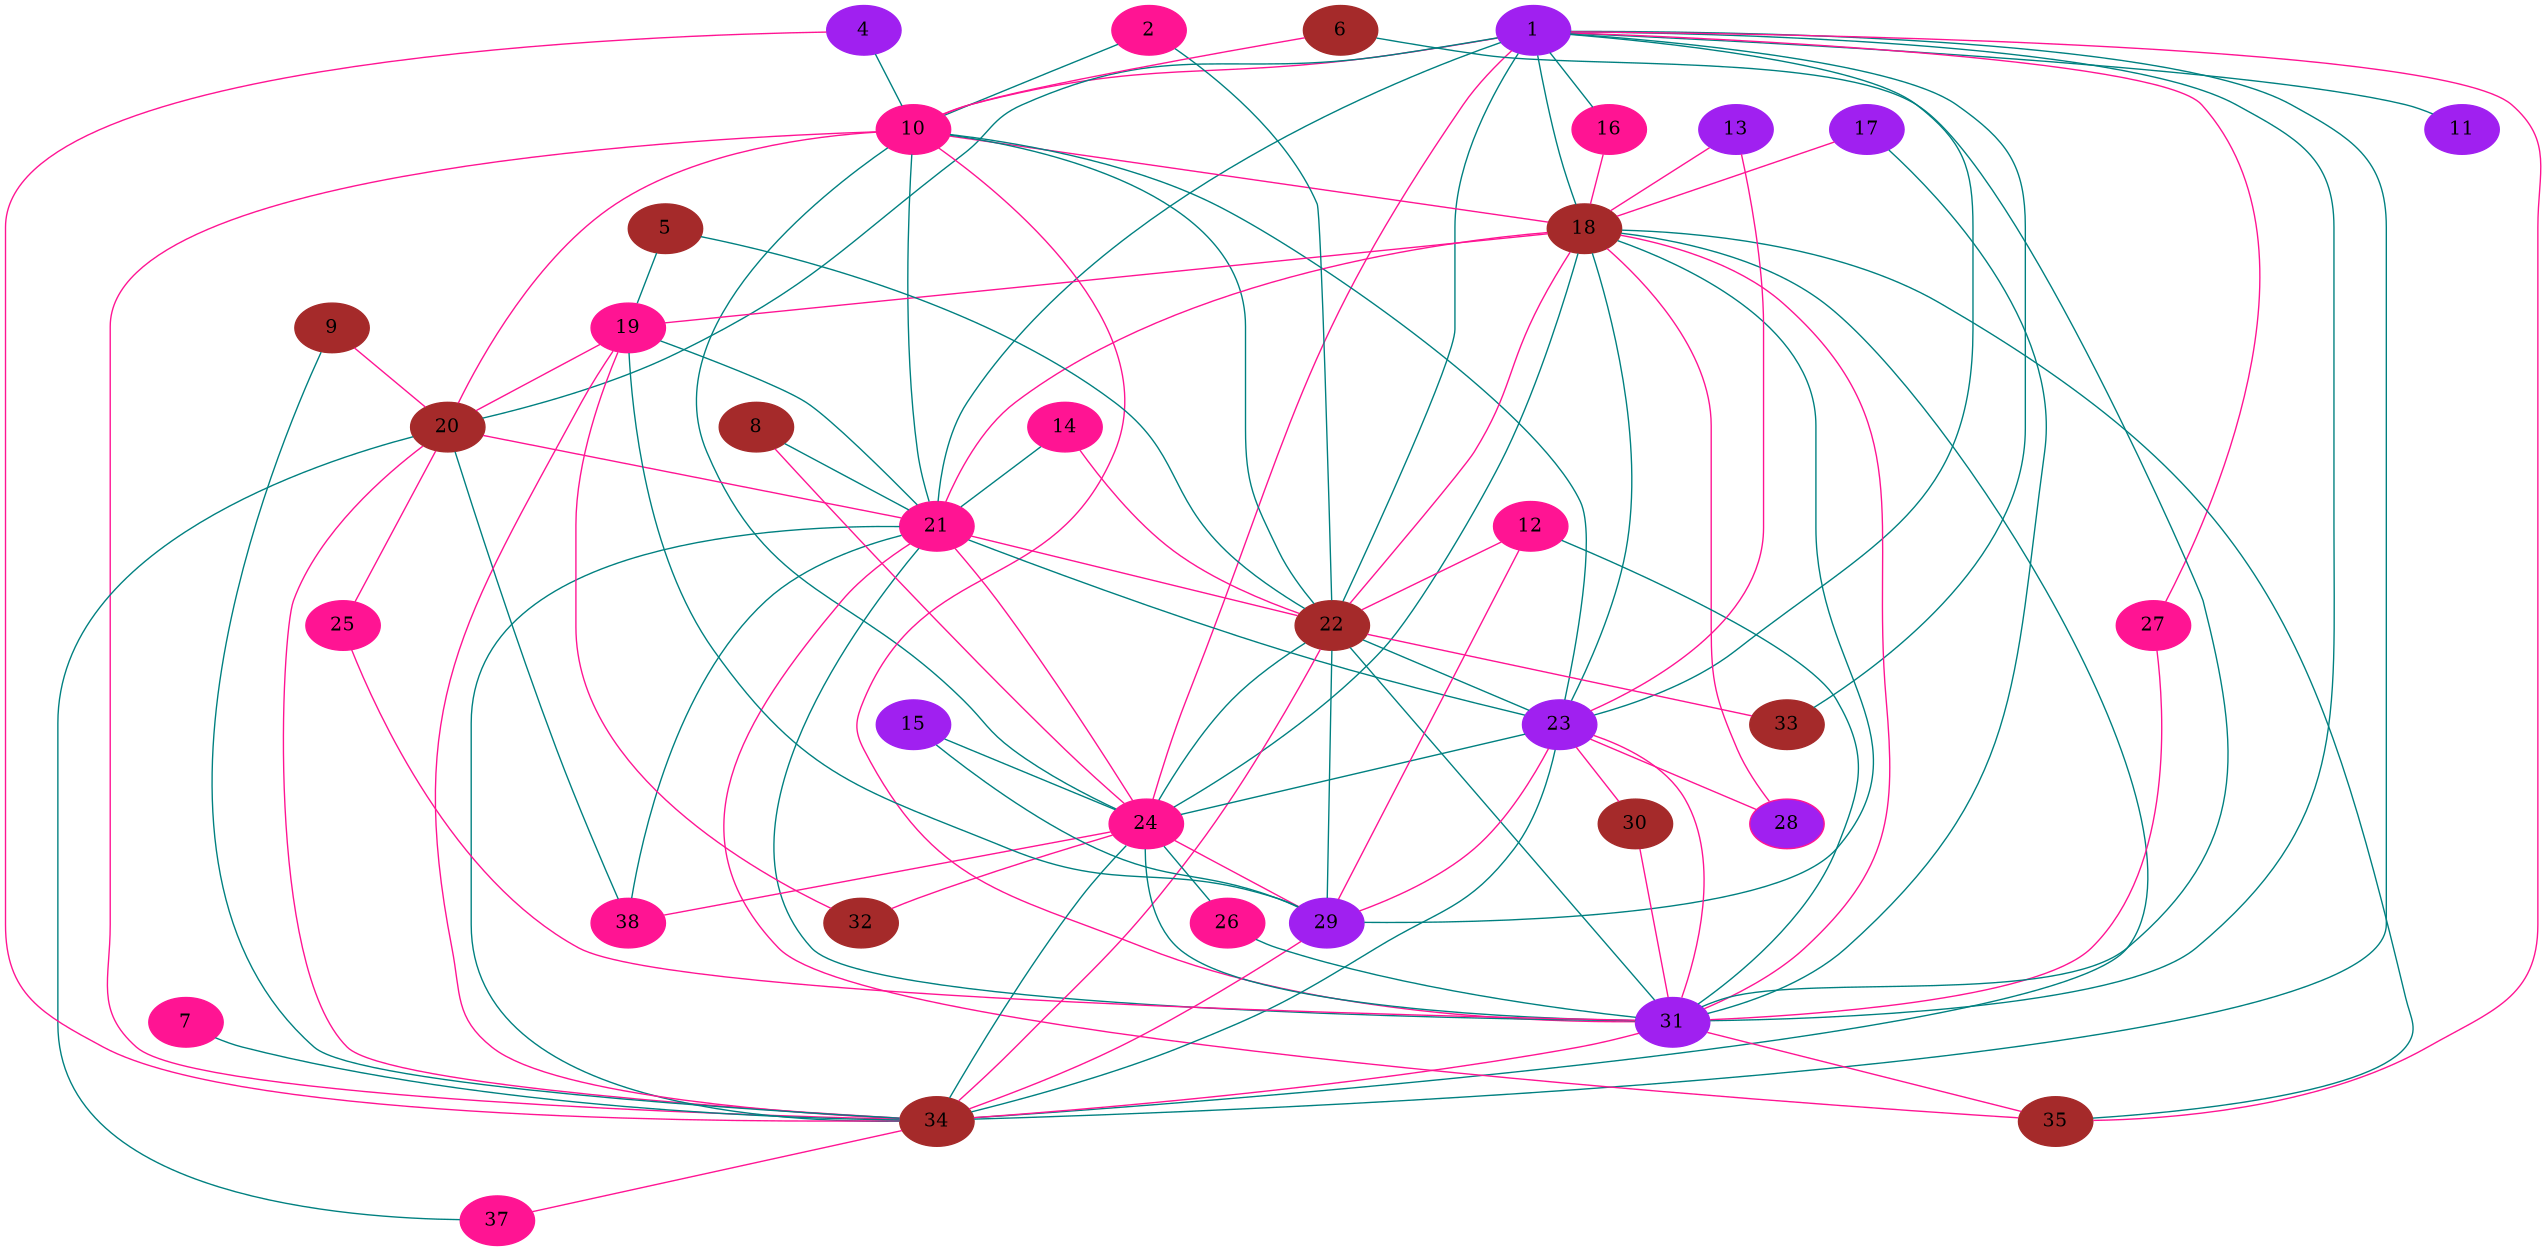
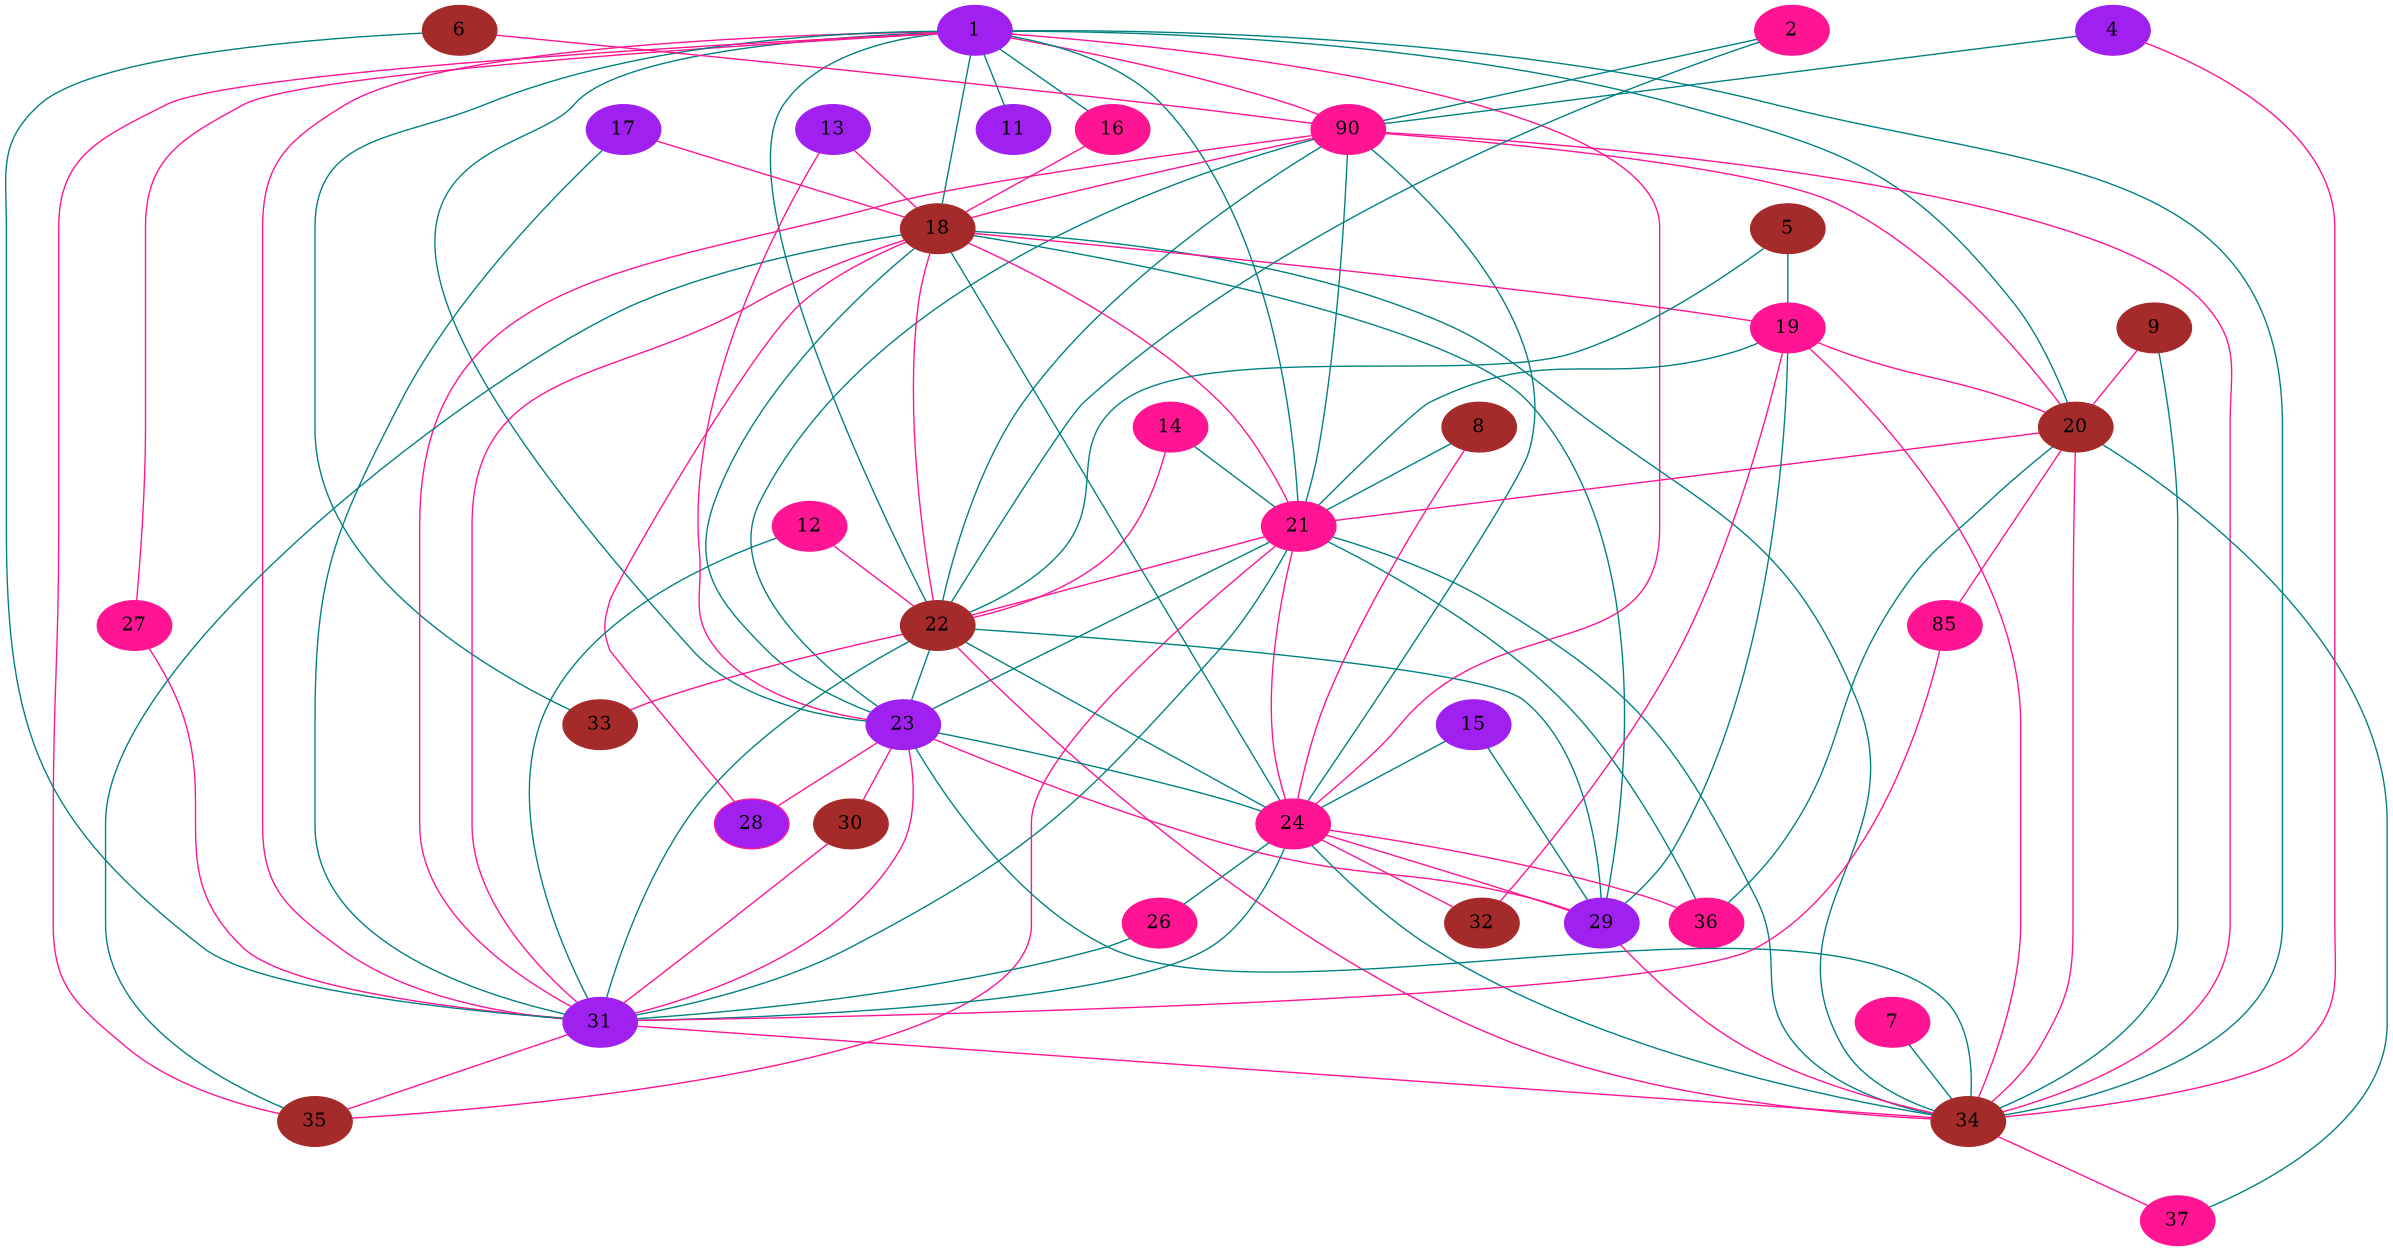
  graph {
    fontname="DejaVu Serif"
    node [color=deeppink fontname="DejaVu Serif" style=filled]
    edge [color=deeppink fontname="DejaVu Serif" weight=1.0]
    1 [color=purple]
-   10
+   10 [label=90]
    11 [color=purple]
    16
    18 [color=brown]
    20 [color=brown]
    21
    22 [color=brown]
    23 [color=purple]
    24
    27
    31 [color=purple]
    33 [color=brown]
    34 [color=brown]
    35 [color=brown]
    19
    29 [color=purple]
    28 [fillcolor=purple]
-   25
-   36 [label=38]
+   25 [label=85]
+   36
    37
    30 [color=brown]
    32 [color=brown]
    26
    2
    4 [color=purple]
    5 [color=brown]
    6 [color=brown]
    7
    8 [color=brown]
    9 [color=brown]
    12
    13 [color=purple]
    14
    15 [color=purple]
    17 [color=purple]
    1 -- 10 [weight=4.0]
    1 -- 11 [color=teal]
    1 -- 16 [color=teal]
    1 -- 18 [color=teal weight=2.0]
    1 -- 20 [color=teal]
    1 -- 21 [color=teal weight=2.0]
    1 -- 22 [color=teal weight=3.0]
    1 -- 23 [color=teal weight=2.0]
    1 -- 24 [weight=2.0]
    1 -- 27
-   1 -- 31 [color=teal weight=3.0]
+   1 -- 31 [weight=3.0]
    1 -- 33 [color=teal]
    1 -- 34 [color=teal weight=2.0]
    1 -- 35
    10 -- 18
    10 -- 20
    10 -- 21 [color=teal]
    10 -- 22 [color=teal weight=2.0]
    10 -- 23 [color=teal]
    10 -- 24 [color=teal]
    10 -- 31
    10 -- 34
    16 -- 18
    18 -- 21 [weight=2.0]
    18 -- 22
    18 -- 23 [color=teal]
    18 -- 24 [color=teal weight=2.0]
    18 -- 31
    18 -- 34 [color=teal]
    18 -- 35 [color=teal]
    18 -- 19
    18 -- 29 [color=teal]
    18 -- 28
    20 -- 21
    20 -- 34
    20 -- 25
    20 -- 36 [color=teal]
    20 -- 37 [color=teal]
    21 -- 22
    21 -- 23 [color=teal weight=2.0]
    21 -- 24 [weight=2.0]
    21 -- 31 [color=teal]
    21 -- 34 [color=teal weight=2.0]
    21 -- 35
    21 -- 36 [color=teal]
    22 -- 23 [color=teal weight=2.0]
    22 -- 24 [color=teal]
    22 -- 31 [color=teal weight=3.0]
    22 -- 33
    22 -- 34 [weight=2.0]
    22 -- 29 [color=teal]
    23 -- 24 [color=teal weight=2.0]
    23 -- 31
    23 -- 34 [color=teal weight=3.0]
    23 -- 29
    23 -- 28
    23 -- 30
    24 -- 31 [color=teal]
    24 -- 34 [color=teal weight=2.0]
    24 -- 29
    24 -- 36
    24 -- 32
    24 -- 26 [color=teal]
    27 -- 31
    31 -- 34
    31 -- 35
    34 -- 37
    19 -- 20
    19 -- 21 [color=teal]
    19 -- 34
    19 -- 29 [color=teal]
    19 -- 32
    29 -- 34
    25 -- 31
    30 -- 31
    26 -- 31 [color=teal]
    2 -- 10 [color=teal]
    2 -- 22 [color=teal]
    4 -- 10 [color=teal]
    4 -- 34
    5 -- 22 [color=teal]
    5 -- 19 [color=teal]
    6 -- 10
    6 -- 31 [color=teal]
    7 -- 34 [color=teal]
    8 -- 21 [color=teal]
    8 -- 24
    9 -- 20
    9 -- 34 [color=teal]
    12 -- 22
    12 -- 31 [color=teal]
-   12 -- 29
    13 -- 18
    13 -- 23
    14 -- 21 [color=teal]
    14 -- 22
    15 -- 24 [color=teal]
    15 -- 29 [color=teal]
    17 -- 18
    17 -- 31 [color=teal]
  }
